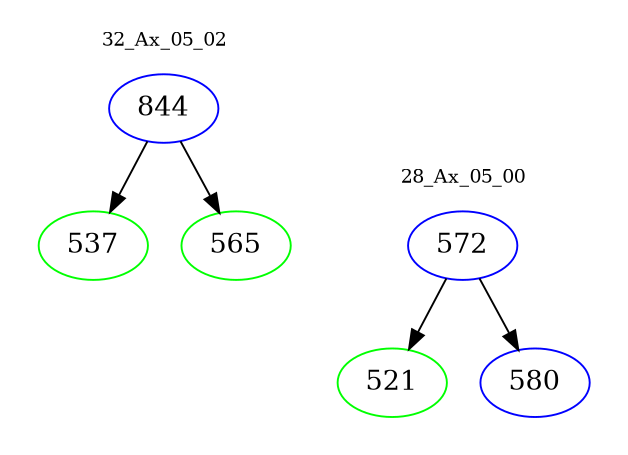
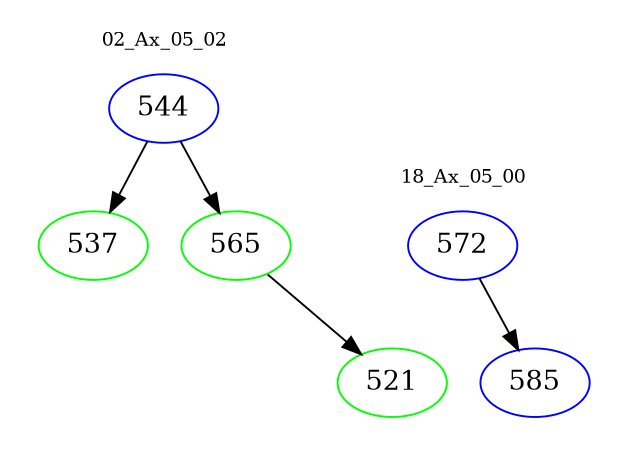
  digraph {
    node [color=blue]
    edge [color=black]
-   n1 [label=844]
+   n1 [label=544]
    n2 [color=green label=537]
    n3 [color=green label=565]
    n4 [label=572]
    n5 [color=green label=521]
-   n6 [label=580]
+   n6 [label=585]
    subgraph cluster_1 {
      color=white
      fontsize=10
-     label="32_Ax_05_02"
+     label="02_Ax_05_02"
      n1
      n2
      n3
    }
    subgraph cluster_2 {
      color=white
      fontsize=10
-     label="28_Ax_05_00"
+     label="18_Ax_05_00"
      n4
      n5
      n6
    }
    n1 -> n2
    n1 -> n3
-   n4 -> n5
+   n3 -> n5
    n4 -> n6
  }
